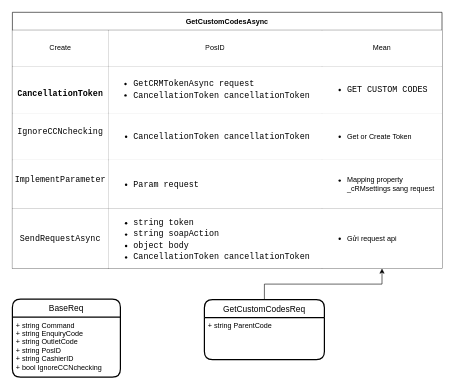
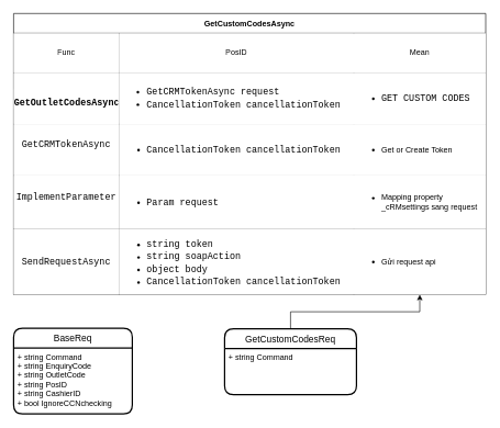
  <mxCell id="0" />
  <mxCell id="1" parent="0" />
  <mxCell id="2" style="edgeStyle=orthogonalEdgeStyle;rounded=0;orthogonalLoop=1;jettySize=auto;html=1;fontColor=#000000;" parent="1" source="3" target="27" edge="1"><mxGeometry relative="1" as="geometry" /></mxCell>
  <mxCell id="3" value="GetCustomCodesReq" style="swimlane;childLayout=stackLayout;horizontal=1;startSize=30;horizontalStack=0;rounded=1;fontSize=14;fontStyle=0;strokeWidth=2;resizeParent=0;resizeLast=1;shadow=0;dashed=0;align=center;labelBackgroundColor=none;fontColor=#000000;" parent="1" vertex="1"><mxGeometry x="340" y="499" width="200" height="100" as="geometry" /></mxCell>
- <mxCell id="4" value="+ string ParentCode" style="align=left;strokeColor=none;fillColor=none;spacingLeft=4;fontSize=12;verticalAlign=top;resizable=0;rotatable=0;part=1;labelBackgroundColor=none;fontColor=#000000;" parent="3" vertex="1"><mxGeometry y="30" width="200" height="70" as="geometry" /></mxCell>
+ <mxCell id="4" value="+ string Command" style="align=left;strokeColor=none;fillColor=none;spacingLeft=4;fontSize=12;verticalAlign=top;resizable=0;rotatable=0;part=1;labelBackgroundColor=none;fontColor=#000000;" parent="3" vertex="1"><mxGeometry y="30" width="200" height="70" as="geometry" /></mxCell>
  <mxCell id="5" value="BaseReq" style="swimlane;childLayout=stackLayout;horizontal=1;startSize=30;horizontalStack=0;rounded=1;fontSize=14;fontStyle=0;strokeWidth=2;resizeParent=0;resizeLast=1;shadow=0;dashed=0;align=center;labelBackgroundColor=none;fontColor=#000000;" parent="1" vertex="1"><mxGeometry x="20" y="498" width="180" height="130" as="geometry" /></mxCell>
  <mxCell id="6" value="+ string Command&#10;+ string EnquiryCode&#10;+ string OutletCode&#10;+ string PosID&#10;+ string CashierID&#10;+ bool IgnoreCCNchecking" style="align=left;strokeColor=none;fillColor=none;spacingLeft=4;fontSize=12;verticalAlign=top;resizable=0;rotatable=0;part=1;labelBackgroundColor=none;fontColor=#000000;" parent="5" vertex="1"><mxGeometry y="30" width="180" height="100" as="geometry" /></mxCell>
  <mxCell id="7" value="GetCustomCodesAsync" style="shape=table;startSize=30;container=1;collapsible=0;childLayout=tableLayout;fontStyle=1;align=center;labelBackgroundColor=default;fontColor=#000000;fillColor=#FFFFFF;" parent="1" vertex="1"><mxGeometry x="20" y="20" width="716" height="427" as="geometry" /></mxCell>
  <mxCell id="8" value="" style="shape=tableRow;horizontal=0;startSize=0;swimlaneHead=0;swimlaneBody=0;top=0;left=0;bottom=0;right=0;collapsible=0;dropTarget=0;fillColor=none;points=[[0,0.5],[1,0.5]];portConstraint=eastwest;labelBackgroundColor=none;fontColor=#000000;" parent="7" vertex="1"><mxGeometry y="30" width="716" height="60" as="geometry" /></mxCell>
- <mxCell id="9" value="Create" style="shape=partialRectangle;html=1;whiteSpace=wrap;connectable=0;fillColor=#FFFFFF;top=0;left=0;bottom=0;right=0;overflow=hidden;labelBackgroundColor=#FFFFFF;fontColor=#000000;" parent="8" vertex="1"><mxGeometry width="160" height="60" as="geometry"><mxRectangle width="160" height="60" as="alternateBounds" /></mxGeometry></mxCell>
+ <mxCell id="9" value="Func" style="shape=partialRectangle;html=1;whiteSpace=wrap;connectable=0;fillColor=#FFFFFF;top=0;left=0;bottom=0;right=0;overflow=hidden;labelBackgroundColor=#FFFFFF;fontColor=#000000;" parent="8" vertex="1"><mxGeometry width="160" height="60" as="geometry"><mxRectangle width="160" height="60" as="alternateBounds" /></mxGeometry></mxCell>
  <mxCell id="10" value="PosID" style="shape=partialRectangle;html=1;whiteSpace=wrap;connectable=0;fillColor=#FFFFFF;top=0;left=0;bottom=0;right=0;overflow=hidden;labelBackgroundColor=#FFFFFF;fontColor=#000000;verticalAlign=middle;" parent="8" vertex="1"><mxGeometry x="160" width="356" height="60" as="geometry"><mxRectangle width="356" height="60" as="alternateBounds" /></mxGeometry></mxCell>
  <mxCell id="11" value="Mean" style="shape=partialRectangle;html=1;whiteSpace=wrap;connectable=0;fillColor=#FFFFFF;top=0;left=0;bottom=0;right=0;overflow=hidden;labelBackgroundColor=#FFFFFF;fontColor=#000000;" parent="8" vertex="1"><mxGeometry x="516" width="200" height="60" as="geometry"><mxRectangle width="200" height="60" as="alternateBounds" /></mxGeometry></mxCell>
  <mxCell id="12" value="" style="shape=tableRow;horizontal=0;startSize=0;swimlaneHead=0;swimlaneBody=0;top=0;left=0;bottom=0;right=0;collapsible=0;dropTarget=0;fillColor=none;points=[[0,0.5],[1,0.5]];portConstraint=eastwest;labelBackgroundColor=none;fontColor=#000000;strokeColor=#FAFAFA;" parent="7" vertex="1"><mxGeometry y="90" width="716" height="78" as="geometry" /></mxCell>
- <mxCell id="13" value="&lt;b&gt;&lt;br&gt;&lt;span style=&quot;font-family: Consolas, &amp;quot;Courier New&amp;quot;, monospace; font-size: 14px; font-style: normal; font-variant-ligatures: normal; font-variant-caps: normal; letter-spacing: normal; orphans: 2; text-align: center; text-indent: 0px; text-transform: none; widows: 2; word-spacing: 0px; -webkit-text-stroke-width: 0px; text-decoration-thickness: initial; text-decoration-style: initial; text-decoration-color: initial; float: none; display: inline !important;&quot;&gt;CancellationToken&lt;/span&gt;&lt;br&gt;&lt;/b&gt;" style="shape=partialRectangle;html=1;whiteSpace=wrap;connectable=0;fillColor=#FFFFFF;top=0;left=0;bottom=0;right=0;overflow=hidden;labelBackgroundColor=#FFFFFF;fontColor=#000000;" parent="12" vertex="1"><mxGeometry width="160" height="78" as="geometry"><mxRectangle width="160" height="78" as="alternateBounds" /></mxGeometry></mxCell>
+ <mxCell id="13" value="&lt;b&gt;&lt;br&gt;&lt;span style=&quot;font-family: Consolas, &amp;quot;Courier New&amp;quot;, monospace; font-size: 14px; font-style: normal; font-variant-ligatures: normal; font-variant-caps: normal; letter-spacing: normal; orphans: 2; text-align: center; text-indent: 0px; text-transform: none; widows: 2; word-spacing: 0px; -webkit-text-stroke-width: 0px; text-decoration-thickness: initial; text-decoration-style: initial; text-decoration-color: initial; float: none; display: inline !important;&quot;&gt;GetOutletCodesAsync&lt;/span&gt;&lt;br&gt;&lt;/b&gt;" style="shape=partialRectangle;html=1;whiteSpace=wrap;connectable=0;fillColor=#FFFFFF;top=0;left=0;bottom=0;right=0;overflow=hidden;labelBackgroundColor=#FFFFFF;fontColor=#000000;" parent="12" vertex="1"><mxGeometry width="160" height="78" as="geometry"><mxRectangle width="160" height="78" as="alternateBounds" /></mxGeometry></mxCell>
  <mxCell id="14" value="&lt;div style=&quot;font-family: Consolas, &amp;quot;Courier New&amp;quot;, monospace; font-size: 14px; line-height: 19px;&quot;&gt;&lt;ul&gt;&lt;li&gt;&lt;span style=&quot;&quot;&gt;GetCRMTokenAsync&lt;/span&gt;&amp;nbsp;&lt;span style=&quot;&quot;&gt;request&lt;/span&gt;&lt;/li&gt;&lt;li&gt;&lt;span style=&quot;&quot;&gt;CancellationToken&amp;nbsp;cancellationToken&lt;/span&gt;&lt;/li&gt;&lt;/ul&gt;&lt;/div&gt;" style="shape=partialRectangle;html=1;whiteSpace=wrap;connectable=0;fillColor=#FFFFFF;top=0;left=0;bottom=0;right=0;overflow=hidden;labelBackgroundColor=default;fontColor=default;align=left;strokeColor=none;flipH=1;flipV=1;" parent="12" vertex="1"><mxGeometry x="160" width="356" height="78" as="geometry"><mxRectangle width="356" height="78" as="alternateBounds" /></mxGeometry></mxCell>
  <mxCell id="15" value="&lt;ul&gt;&lt;li&gt;&lt;div style=&quot;font-family: Consolas, &amp;quot;Courier New&amp;quot;, monospace; font-size: 14px; line-height: 19px;&quot;&gt;&lt;span style=&quot;&quot;&gt;GET CUSTOM CODES&lt;/span&gt;&lt;/div&gt;&lt;/li&gt;&lt;/ul&gt;" style="shape=partialRectangle;html=1;whiteSpace=wrap;connectable=0;fillColor=#FFFFFF;top=0;left=0;bottom=0;right=0;overflow=hidden;labelBackgroundColor=default;fontColor=default;align=left;" parent="12" vertex="1"><mxGeometry x="516" width="200" height="78" as="geometry"><mxRectangle width="200" height="78" as="alternateBounds" /></mxGeometry></mxCell>
  <mxCell id="16" style="shape=tableRow;horizontal=0;startSize=0;swimlaneHead=0;swimlaneBody=0;top=0;left=0;bottom=0;right=0;collapsible=0;dropTarget=0;fillColor=none;points=[[0,0.5],[1,0.5]];portConstraint=eastwest;labelBackgroundColor=none;fontColor=#000000;strokeColor=#FAFAFA;" parent="7" vertex="1"><mxGeometry y="168" width="716" height="78" as="geometry" /></mxCell>
- <mxCell id="17" value="&#10;&lt;div style=&quot;font-family: Consolas, &amp;quot;Courier New&amp;quot;, monospace; font-weight: normal; font-size: 14px; line-height: 19px;&quot;&gt;&lt;div&gt;&lt;span style=&quot;&quot;&gt;IgnoreCCNchecking&lt;/span&gt;&lt;/div&gt;&lt;/div&gt;&#10;&#10;" style="shape=partialRectangle;html=1;whiteSpace=wrap;connectable=0;fillColor=#FFFFFF;top=0;left=0;bottom=0;right=0;overflow=hidden;labelBackgroundColor=#FFFFFF;fontColor=#000000;" parent="16" vertex="1"><mxGeometry width="160" height="78" as="geometry"><mxRectangle width="160" height="78" as="alternateBounds" /></mxGeometry></mxCell>
+ <mxCell id="17" value="&#10;&lt;div style=&quot;font-family: Consolas, &amp;quot;Courier New&amp;quot;, monospace; font-weight: normal; font-size: 14px; line-height: 19px;&quot;&gt;&lt;div&gt;&lt;span style=&quot;&quot;&gt;GetCRMTokenAsync&lt;/span&gt;&lt;/div&gt;&lt;/div&gt;&#10;&#10;" style="shape=partialRectangle;html=1;whiteSpace=wrap;connectable=0;fillColor=#FFFFFF;top=0;left=0;bottom=0;right=0;overflow=hidden;labelBackgroundColor=#FFFFFF;fontColor=#000000;" parent="16" vertex="1"><mxGeometry width="160" height="78" as="geometry"><mxRectangle width="160" height="78" as="alternateBounds" /></mxGeometry></mxCell>
  <mxCell id="18" value="&lt;ul&gt;&lt;li&gt;&lt;div style=&quot;font-family: Consolas, &amp;quot;Courier New&amp;quot;, monospace; font-size: 14px; line-height: 19px;&quot;&gt;&lt;span style=&quot;&quot;&gt;CancellationToken&lt;/span&gt; &lt;span style=&quot;&quot;&gt;cancellationToken&lt;/span&gt;&lt;/div&gt;&lt;/li&gt;&lt;/ul&gt;" style="shape=partialRectangle;html=1;whiteSpace=wrap;connectable=0;fillColor=#FFFFFF;top=0;left=0;bottom=0;right=0;overflow=hidden;labelBackgroundColor=#FFFFFF;fontColor=#000000;align=left;strokeColor=none;flipH=1;flipV=1;" parent="16" vertex="1"><mxGeometry x="160" width="356" height="78" as="geometry"><mxRectangle width="356" height="78" as="alternateBounds" /></mxGeometry></mxCell>
  <mxCell id="19" value="&lt;ul&gt;&lt;li&gt;Get or Create Token&lt;/li&gt;&lt;/ul&gt;" style="shape=partialRectangle;html=1;whiteSpace=wrap;connectable=0;fillColor=#FFFFFF;top=0;left=0;bottom=0;right=0;overflow=hidden;labelBackgroundColor=#FFFFFF;fontColor=#000000;align=left;" parent="16" vertex="1"><mxGeometry x="516" width="200" height="78" as="geometry"><mxRectangle width="200" height="78" as="alternateBounds" /></mxGeometry></mxCell>
  <mxCell id="20" value="" style="shape=tableRow;horizontal=0;startSize=0;swimlaneHead=0;swimlaneBody=0;top=0;left=0;bottom=0;right=0;collapsible=0;dropTarget=0;fillColor=none;points=[[0,0.5],[1,0.5]];portConstraint=eastwest;labelBackgroundColor=none;fontColor=#000000;" parent="7" vertex="1"><mxGeometry y="246" width="716" height="81" as="geometry" /></mxCell>
  <mxCell id="21" value="&#10;&lt;div style=&quot;font-family: Consolas, &amp;quot;Courier New&amp;quot;, monospace; font-weight: normal; font-size: 14px; line-height: 19px;&quot;&gt;&lt;div&gt;&lt;span style=&quot;&quot;&gt;ImplementParameter&lt;/span&gt;&lt;/div&gt;&lt;/div&gt;&#10;&#10;" style="shape=partialRectangle;html=1;whiteSpace=wrap;connectable=0;fillColor=#FFFFFF;top=0;left=0;bottom=0;right=0;overflow=hidden;labelBackgroundColor=#FFFFFF;fontColor=#000000;" parent="20" vertex="1"><mxGeometry width="160" height="81" as="geometry"><mxRectangle width="160" height="81" as="alternateBounds" /></mxGeometry></mxCell>
  <mxCell id="22" value="&lt;ul&gt;&lt;li&gt;&lt;div style=&quot;font-family: Consolas, &amp;quot;Courier New&amp;quot;, monospace; font-size: 14px; line-height: 19px;&quot;&gt;&lt;span style=&quot;&quot;&gt;Param&lt;/span&gt; &lt;span style=&quot;&quot;&gt;request&lt;/span&gt;&lt;/div&gt;&lt;/li&gt;&lt;/ul&gt;" style="shape=partialRectangle;html=1;whiteSpace=wrap;connectable=0;fillColor=#FFFFFF;top=0;left=0;bottom=0;right=0;overflow=hidden;labelBackgroundColor=#FFFFFF;fontColor=#000000;align=left;" parent="20" vertex="1"><mxGeometry x="160" width="356" height="81" as="geometry"><mxRectangle width="356" height="81" as="alternateBounds" /></mxGeometry></mxCell>
  <mxCell id="23" value="&lt;ul&gt;&lt;li&gt;Mapping property _cRMsettings sang request&lt;/li&gt;&lt;/ul&gt;" style="shape=partialRectangle;html=1;whiteSpace=wrap;connectable=0;fillColor=#FFFFFF;top=0;left=0;bottom=0;right=0;overflow=hidden;labelBackgroundColor=#FFFFFF;fontColor=#000000;verticalAlign=middle;align=left;" parent="20" vertex="1"><mxGeometry x="516" width="200" height="81" as="geometry"><mxRectangle width="200" height="81" as="alternateBounds" /></mxGeometry></mxCell>
  <mxCell id="24" style="shape=tableRow;horizontal=0;startSize=0;swimlaneHead=0;swimlaneBody=0;top=0;left=0;bottom=0;right=0;collapsible=0;dropTarget=0;fillColor=none;points=[[0,0.5],[1,0.5]];portConstraint=eastwest;labelBackgroundColor=none;fontColor=#000000;" parent="7" vertex="1"><mxGeometry y="327" width="716" height="100" as="geometry" /></mxCell>
  <mxCell id="25" value="&lt;div style=&quot;font-family: Consolas, &amp;quot;Courier New&amp;quot;, monospace; font-size: 14px; line-height: 19px;&quot;&gt;&lt;span style=&quot;&quot;&gt;SendRequestAsync&lt;/span&gt;&lt;/div&gt;" style="shape=partialRectangle;html=1;whiteSpace=wrap;connectable=0;fillColor=#FFFFFF;top=0;left=0;bottom=0;right=0;overflow=hidden;labelBackgroundColor=#FFFFFF;fontColor=#000000;" parent="24" vertex="1"><mxGeometry width="160" height="100" as="geometry"><mxRectangle width="160" height="100" as="alternateBounds" /></mxGeometry></mxCell>
  <mxCell id="26" value="&lt;ul&gt;&lt;li&gt;&lt;div style=&quot;font-family: Consolas, &amp;quot;Courier New&amp;quot;, monospace; font-size: 14px; line-height: 19px;&quot;&gt;&lt;span style=&quot;&quot;&gt;string&lt;/span&gt; &lt;span style=&quot;&quot;&gt;token&lt;/span&gt;&lt;/div&gt;&lt;/li&gt;&lt;li&gt;&lt;div style=&quot;font-family: Consolas, &amp;quot;Courier New&amp;quot;, monospace; font-size: 14px; line-height: 19px;&quot;&gt;&lt;span style=&quot;&quot;&gt;string&lt;/span&gt; &lt;span style=&quot;&quot;&gt;soapAction&lt;/span&gt;&lt;/div&gt;&lt;/li&gt;&lt;li&gt;&lt;div style=&quot;font-family: Consolas, &amp;quot;Courier New&amp;quot;, monospace; font-size: 14px; line-height: 19px;&quot;&gt;&lt;span style=&quot;&quot;&gt;object&lt;/span&gt; &lt;span style=&quot;&quot;&gt;body&lt;/span&gt;&lt;/div&gt;&lt;/li&gt;&lt;li&gt;&lt;div style=&quot;font-family: Consolas, &amp;quot;Courier New&amp;quot;, monospace; font-size: 14px; line-height: 19px;&quot;&gt;&lt;span style=&quot;&quot;&gt;CancellationToken&lt;/span&gt; &lt;span style=&quot;&quot;&gt;cancellationToken&lt;/span&gt;&amp;nbsp;&lt;/div&gt;&lt;/li&gt;&lt;/ul&gt;" style="shape=partialRectangle;html=1;whiteSpace=wrap;connectable=0;fillColor=#FFFFFF;top=0;left=0;bottom=0;right=0;overflow=hidden;labelBackgroundColor=#FFFFFF;fontColor=#000000;align=left;" parent="24" vertex="1"><mxGeometry x="160" width="356" height="100" as="geometry"><mxRectangle width="356" height="100" as="alternateBounds" /></mxGeometry></mxCell>
  <mxCell id="27" value="&lt;ul&gt;&lt;li&gt;Gửi request api&lt;/li&gt;&lt;/ul&gt;" style="shape=partialRectangle;html=1;whiteSpace=wrap;connectable=0;fillColor=#FFFFFF;top=0;left=0;bottom=0;right=0;overflow=hidden;labelBackgroundColor=#FFFFFF;fontColor=#000000;verticalAlign=middle;align=left;" parent="24" vertex="1"><mxGeometry x="516" width="200" height="100" as="geometry"><mxRectangle width="200" height="100" as="alternateBounds" /></mxGeometry></mxCell>
